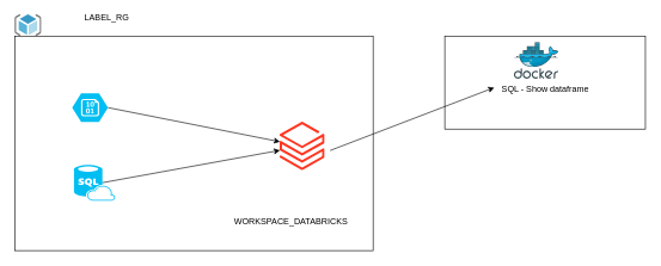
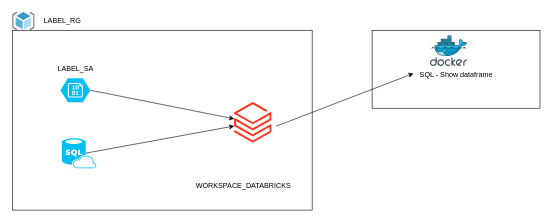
  <mxCell id="0" />
  <mxCell id="1" parent="0" />
  <mxCell id="2" value="" style="whiteSpace=wrap;html=1;fillColor=none;" parent="1" vertex="1"><mxGeometry x="20" y="50" width="500" height="300" as="geometry" /></mxCell>
  <mxCell id="3" value="" style="sketch=0;aspect=fixed;html=1;points=[];align=center;image;fontSize=12;image=img/lib/mscae/ResourceGroup.svg;fillColor=none;" parent="1" vertex="1"><mxGeometry x="20" y="20" width="37.5" height="30" as="geometry" /></mxCell>
  <mxCell id="4" style="edgeStyle=none;html=1;exitX=1;exitY=0.5;exitDx=0;exitDy=0;exitPerimeter=0;" parent="1" source="5" target="10" edge="1"><mxGeometry relative="1" as="geometry" /></mxCell>
  <mxCell id="5" value="" style="verticalLabelPosition=bottom;html=1;verticalAlign=top;align=center;strokeColor=none;fillColor=#00BEF2;shape=mxgraph.azure.storage_blob;" parent="1" vertex="1"><mxGeometry x="100" y="130" width="50" height="40" as="geometry" /></mxCell>
- <mxCell id="6" value="LABEL_RG" style="text;html=1;align=center;verticalAlign=middle;resizable=0;points=[];autosize=1;strokeColor=none;fillColor=none;" parent="1" vertex="1"><mxGeometry x="102.5" y="10" width="90" height="30" as="geometry" /></mxCell>
+ <mxCell id="6" value="LABEL_RG" style="text;html=1;align=center;verticalAlign=middle;resizable=0;points=[];autosize=1;strokeColor=none;fillColor=none;" parent="1" vertex="1"><mxGeometry x="57.5" y="20" width="90" height="30" as="geometry" /></mxCell>
+ <mxCell id="7" value="LABEL_SA" style="text;html=1;align=center;verticalAlign=middle;resizable=0;points=[];autosize=1;strokeColor=none;fillColor=none;" parent="1" vertex="1"><mxGeometry x="85" y="100" width="80" height="30" as="geometry" /></mxCell>
  <mxCell id="8" style="edgeStyle=none;html=1;exitX=0.69;exitY=0.5;exitDx=0;exitDy=0;exitPerimeter=0;" parent="1" source="9" target="10" edge="1"><mxGeometry relative="1" as="geometry" /></mxCell>
  <mxCell id="9" value="" style="verticalLabelPosition=bottom;html=1;verticalAlign=top;align=center;strokeColor=none;fillColor=#00BEF2;shape=mxgraph.azure.sql_database_sql_azure;" parent="1" vertex="1"><mxGeometry x="102.5" y="230" width="57.5" height="50" as="geometry" /></mxCell>
  <mxCell id="10" value="" style="aspect=fixed;html=1;points=[];align=center;image;fontSize=12;image=img/lib/azure2/analytics/Azure_Databricks.svg;fillColor=none;" parent="1" vertex="1"><mxGeometry x="390" y="170" width="62.8" height="68" as="geometry" /></mxCell>
  <mxCell id="11" value="WORKSPACE_DATABRICKS" style="text;html=1;align=center;verticalAlign=middle;resizable=0;points=[];autosize=1;strokeColor=none;fillColor=none;" parent="1" vertex="1"><mxGeometry x="315" y="295" width="180" height="30" as="geometry" /></mxCell>
  <mxCell id="12" value="" style="sketch=0;aspect=fixed;html=1;points=[];align=center;image;fontSize=12;image=img/lib/mscae/Docker.svg;" vertex="1" parent="1"><mxGeometry x="717" y="59" width="62.2" height="51" as="geometry" /></mxCell>
  <mxCell id="13" value="" style="whiteSpace=wrap;html=1;fillColor=none;" vertex="1" parent="1"><mxGeometry x="620" y="50" width="280" height="130" as="geometry" /></mxCell>
  <mxCell id="14" value="SQL - Show dataframe" style="text;html=1;align=center;verticalAlign=middle;resizable=0;points=[];autosize=1;strokeColor=none;fillColor=none;" vertex="1" parent="1"><mxGeometry x="690" y="110" width="140" height="30" as="geometry" /></mxCell>
  <mxCell id="15" style="edgeStyle=none;html=1;exitX=1;exitY=0.5;exitDx=0;exitDy=0;exitPerimeter=0;entryX=-0.007;entryY=0.4;entryDx=0;entryDy=0;entryPerimeter=0;" edge="1" parent="1" target="14"><mxGeometry relative="1" as="geometry"><mxPoint x="460" y="210" as="sourcePoint" /><mxPoint x="700" y="257.752" as="targetPoint" /></mxGeometry></mxCell>
